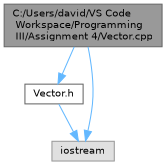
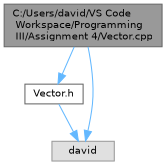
  digraph {
    node [fontname=Helvetica fontsize=10 shape=box style=filled]
    edge [color=steelblue1 fontname=Helvetica fontsize=10 labelfontname=Helvetica labelfontsize=10 style=solid]
    n1 [color=gray40 fillcolor=grey60 fontcolor=black height=0.2 label="C:/Users/david/VS Code\l Workspace/Programming\l III/Assignment 4/Vector.cpp" width=0.4]
    n2 [color=grey40 fillcolor=white height=0.2 label="Vector.h" width=0.4]
-   n3 [color=grey60 fillcolor="#E0E0E0" height=0.2 label=iostream width=0.4]
+   n3 [color=grey60 fillcolor="#E0E0E0" height=0.2 label=david width=0.4]
    n1 -> n2
    n1 -> n3
    n2 -> n3
  }
